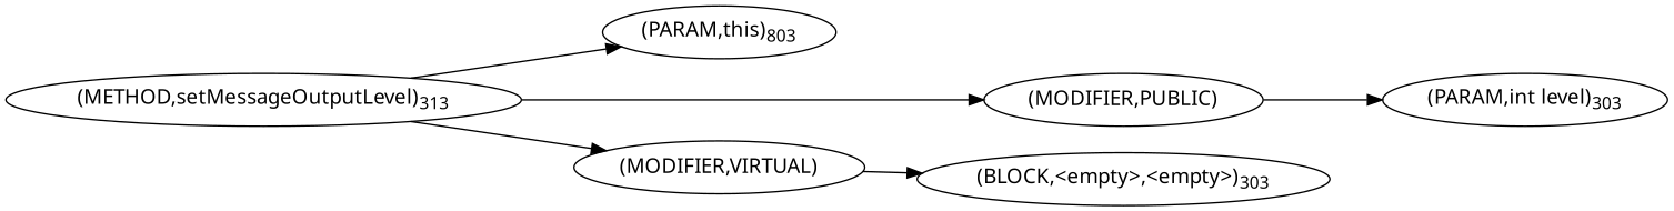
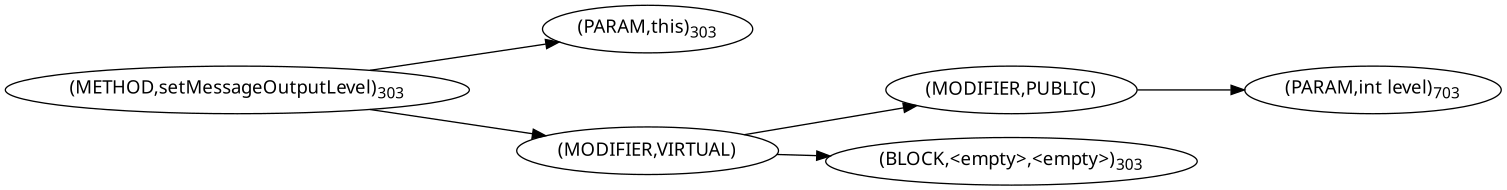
  digraph {
    fontname="Noto Sans"
    rankdir=LR
    node [fontname="Noto Sans"]
    edge [fontname="Noto Sans"]
-   n1 [label=<(METHOD,setMessageOutputLevel)<SUB>313</SUB>>]
-   n2 [label=<(PARAM,this)<SUB>803</SUB>>]
+   n1 [label=<(METHOD,setMessageOutputLevel)<SUB>303</SUB>>]
+   n2 [label=<(PARAM,this)<SUB>303</SUB>>]
    n3 [label=<(MODIFIER,PUBLIC)>]
    n4 [label=<(MODIFIER,VIRTUAL)>]
-   n5 [label=<(PARAM,int level)<SUB>303</SUB>>]
+   n5 [label=<(PARAM,int level)<SUB>703</SUB>>]
    n6 [label=<(BLOCK,&lt;empty&gt;,&lt;empty&gt;)<SUB>303</SUB>>]
    n1 -> n2
-   n1 -> n3
+   n4 -> n3
    n1 -> n4
    n3 -> n5
    n4 -> n6
  }
